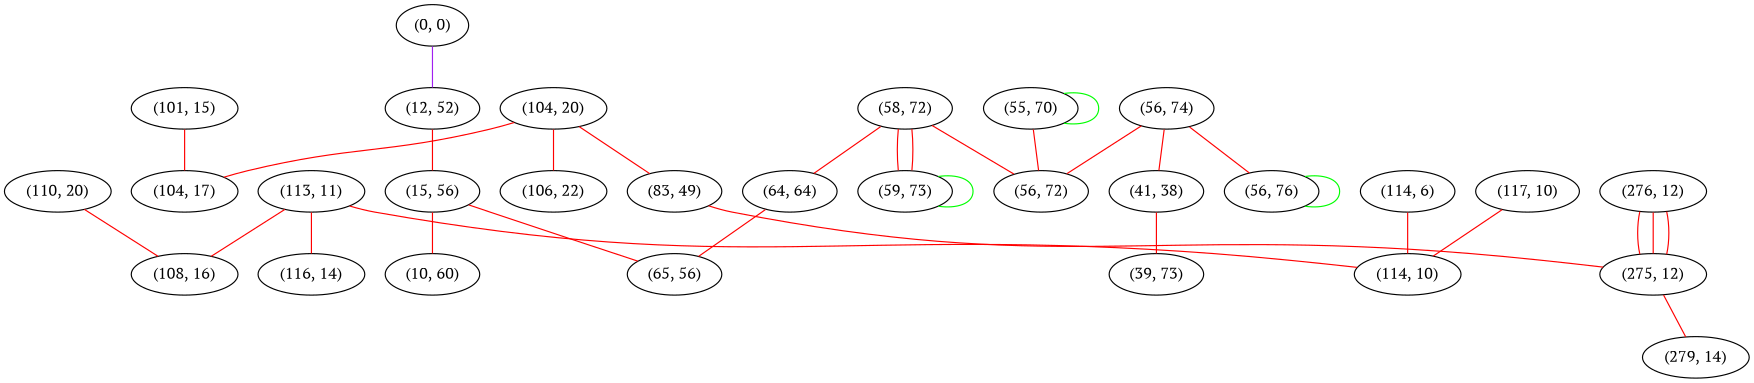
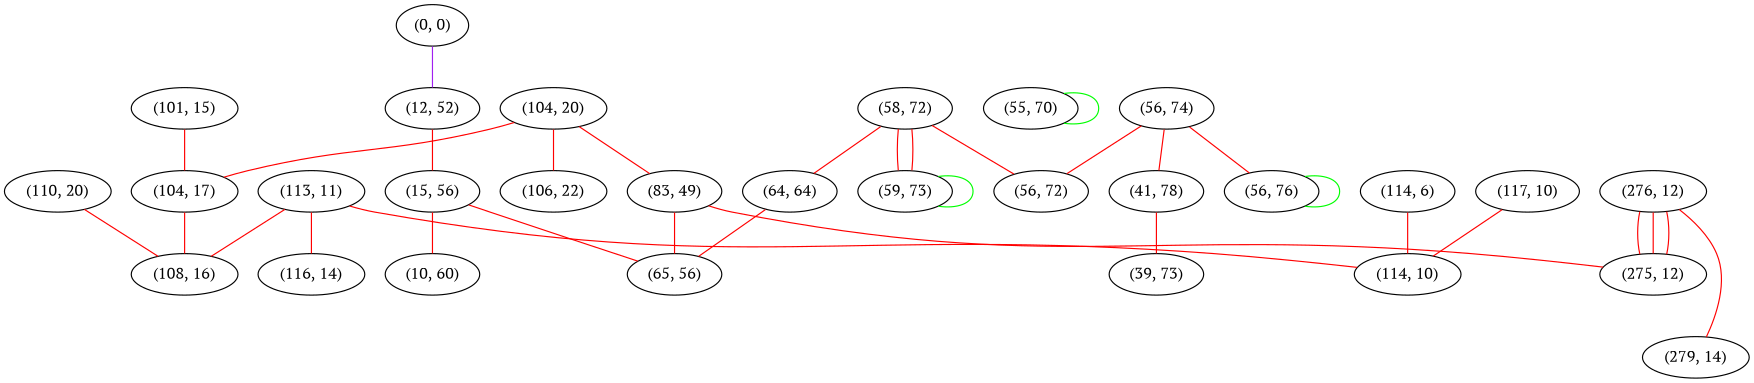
  graph {
    fontname="PT Serif"
    node [fontname="PT Serif"]
    edge [color=red fontname="PT Serif" weight=1]
    "(113, 11)"
    "(116, 14)"
    "(108, 16)"
    "(114, 10)"
    "(114, 6)"
    "(104, 20)"
    "(106, 22)"
    "(83, 49)"
    "(104, 17)"
    "(65, 56)"
    "(275, 12)"
    "(58, 72)"
    "(64, 64)"
    "(59, 73)"
    "(56, 72)"
    "(55, 70)"
    "(56, 74)"
-   "(41, 78)" [label="(41, 38)"]
+   "(41, 78)"
    "(56, 76)"
    "(39, 73)"
    "(276, 12)"
    "(279, 14)"
    "(0, 0)"
    "(12, 52)"
    "(15, 56)"
    "(101, 15)"
    "(110, 20)"
    "(10, 60)"
    "(117, 10)"
    "(113, 11)" -- "(116, 14)"
    "(113, 11)" -- "(108, 16)"
    "(113, 11)" -- "(114, 10)"
    "(114, 6)" -- "(114, 10)"
    "(104, 20)" -- "(106, 22)"
    "(104, 20)" -- "(83, 49)"
    "(104, 20)" -- "(104, 17)"
+   "(83, 49)" -- "(65, 56)"
    "(83, 49)" -- "(275, 12)"
+   "(104, 17)" -- "(108, 16)"
    "(58, 72)" -- "(64, 64)"
    "(58, 72)" -- "(59, 73)"
    "(58, 72)" -- "(59, 73)"
    "(58, 72)" -- "(56, 72)"
    "(64, 64)" -- "(65, 56)"
    "(59, 73)" -- "(59, 73)" [color=green weight=2]
-   "(55, 70)" -- "(56, 72)"
    "(55, 70)" -- "(55, 70)" [color=green weight=2]
    "(56, 74)" -- "(56, 72)"
    "(56, 74)" -- "(41, 78)"
    "(56, 74)" -- "(56, 76)"
    "(41, 78)" -- "(39, 73)"
    "(56, 76)" -- "(56, 76)" [color=green weight=2]
    "(276, 12)" -- "(275, 12)"
    "(276, 12)" -- "(275, 12)"
    "(276, 12)" -- "(275, 12)"
-   "(275, 12)" -- "(279, 14)"
+   "(276, 12)" -- "(279, 14)"
    "(0, 0)" -- "(12, 52)" [color=purple weight=4]
    "(12, 52)" -- "(15, 56)"
    "(15, 56)" -- "(65, 56)"
    "(15, 56)" -- "(10, 60)"
    "(101, 15)" -- "(104, 17)"
    "(110, 20)" -- "(108, 16)"
    "(117, 10)" -- "(114, 10)"
  }
